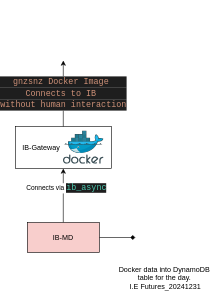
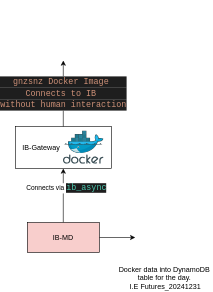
  <mxCell id="0" />
  <mxCell id="1" parent="0" />
  <mxCell id="2" value="" style="shape=image;verticalLabelPosition=bottom;labelBackgroundColor=default;verticalAlign=top;aspect=fixed;imageAspect=0;image=https://br.investing.com/brokers/wp-content/uploads/sites/3/2023/03/Interactive-Brokers.png;" vertex="1" parent="1"><mxGeometry x="60" y="20" width="80" height="80" as="geometry" /></mxCell>
  <mxCell id="3" style="edgeStyle=orthogonalEdgeStyle;rounded=0;orthogonalLoop=1;jettySize=auto;html=1;entryX=0.5;entryY=1;entryDx=0;entryDy=0;" edge="1" parent="1" source="6" target="8"><mxGeometry relative="1" as="geometry" /></mxCell>
  <mxCell id="4" value="Connects via&amp;nbsp;&lt;span style=&quot;color: rgb(78, 201, 176); background-color: rgb(30, 30, 30); font-family: Consolas, &amp;quot;Courier New&amp;quot;, monospace; font-size: 14px; white-space-collapse: preserve;&quot;&gt;ib_async&lt;/span&gt;" style="edgeLabel;html=1;align=center;verticalAlign=middle;resizable=0;points=[];" vertex="1" connectable="0" parent="3"><mxGeometry x="0.28" y="-4" relative="1" as="geometry"><mxPoint as="offset" /></mxGeometry></mxCell>
- <mxCell id="5" style="edgeStyle=orthogonalEdgeStyle;rounded=0;orthogonalLoop=1;jettySize=auto;html=1;endArrow=diamond;" edge="1" parent="1" source="6" target="11"><mxGeometry relative="1" as="geometry" /></mxCell>
+ <mxCell id="5" style="edgeStyle=orthogonalEdgeStyle;rounded=0;orthogonalLoop=1;jettySize=auto;html=1;" edge="1" parent="1" source="6" target="11"><mxGeometry relative="1" as="geometry" /></mxCell>
  <mxCell id="6" value="IB-MD" style="rounded=0;whiteSpace=wrap;html=1;fillColor=#f8cecc;" vertex="1" parent="1"><mxGeometry x="40" y="370" width="120" height="50" as="geometry" /></mxCell>
  <mxCell id="7" value="" style="group" vertex="1" connectable="0" parent="1"><mxGeometry x="20" y="210" width="160" height="70" as="geometry" /></mxCell>
  <mxCell id="8" value="&amp;nbsp; &amp;nbsp;IB-Gateway&lt;span style=&quot;color: rgba(0, 0, 0, 0); font-family: monospace; font-size: 0px; text-wrap: nowrap;&quot;&gt;%3CmxGraphModel%3E%3Croot%3E%3CmxCell%20id%3D%220%22%2F%3E%3CmxCell%20id%3D%221%22%20parent%3D%220%22%2F%3E%3CmxCell%20id%3D%222%22%20value%3D%22%22%20style%3D%22image%3Bsketch%3D0%3Baspect%3Dfixed%3Bhtml%3D1%3Bpoints%3D%5B%5D%3Balign%3Dcenter%3BfontSize%3D12%3Bimage%3Dimg%2Flib%2Fmscae%2FDocker.svg%3B%22%20vertex%3D%221%22%20parent%3D%221%22%3E%3CmxGeometry%20x%3D%22480%22%20y%3D%22349.5%22%20width%3D%2250%22%20height%3D%2241%22%20as%3D%22geometry%22%2F%3E%3C%2FmxCell%3E%3C%2Froot%3E%3C%2FmxGraphModel%3E&lt;/span&gt;" style="rounded=0;whiteSpace=wrap;html=1;align=left;" vertex="1" parent="7"><mxGeometry width="160" height="70" as="geometry" /></mxCell>
  <mxCell id="9" value="" style="image;sketch=0;aspect=fixed;html=1;points=[];align=center;fontSize=12;image=img/lib/mscae/Docker.svg;" vertex="1" parent="7"><mxGeometry x="80" y="7.25" width="67.68" height="55.5" as="geometry" /></mxCell>
  <mxCell id="10" value="&lt;div style=&quot;color: rgb(212, 212, 212); background-color: rgb(30, 30, 30); font-family: Consolas, &amp;quot;Courier New&amp;quot;, monospace; font-size: 14px; line-height: 19px; white-space-collapse: preserve;&quot;&gt;&lt;span style=&quot;color: #ce9178;&quot;&gt;gnzsnz Docker Image &lt;/span&gt;&lt;/div&gt;&lt;div style=&quot;color: rgb(212, 212, 212); background-color: rgb(30, 30, 30); font-family: Consolas, &amp;quot;Courier New&amp;quot;, monospace; font-size: 14px; line-height: 19px; white-space-collapse: preserve;&quot;&gt;&lt;span style=&quot;color: #ce9178;&quot;&gt;Connects to IB &lt;/span&gt;&lt;/div&gt;&lt;div style=&quot;color: rgb(212, 212, 212); background-color: rgb(30, 30, 30); font-family: Consolas, &amp;quot;Courier New&amp;quot;, monospace; font-size: 14px; line-height: 19px; white-space-collapse: preserve;&quot;&gt;&lt;span style=&quot;color: #ce9178;&quot;&gt;without human interaction&lt;/span&gt;&lt;/div&gt;" style="edgeStyle=orthogonalEdgeStyle;rounded=0;orthogonalLoop=1;jettySize=auto;html=1;entryX=0.5;entryY=1;entryDx=0;entryDy=0;" edge="1" parent="1" source="8" target="2"><mxGeometry relative="1" as="geometry" /></mxCell>
  <mxCell id="11" value="Docker data into DynamoDB &#10;table for the day. &#10;I.E Futures_20241231" style="shape=image;verticalLabelPosition=bottom;labelBackgroundColor=default;verticalAlign=top;aspect=fixed;imageAspect=0;image=https://isagebrum.com/images/technology/dynamo_db-image.svg;" vertex="1" parent="1"><mxGeometry x="220" y="355" width="100.63" height="80" as="geometry" /></mxCell>
